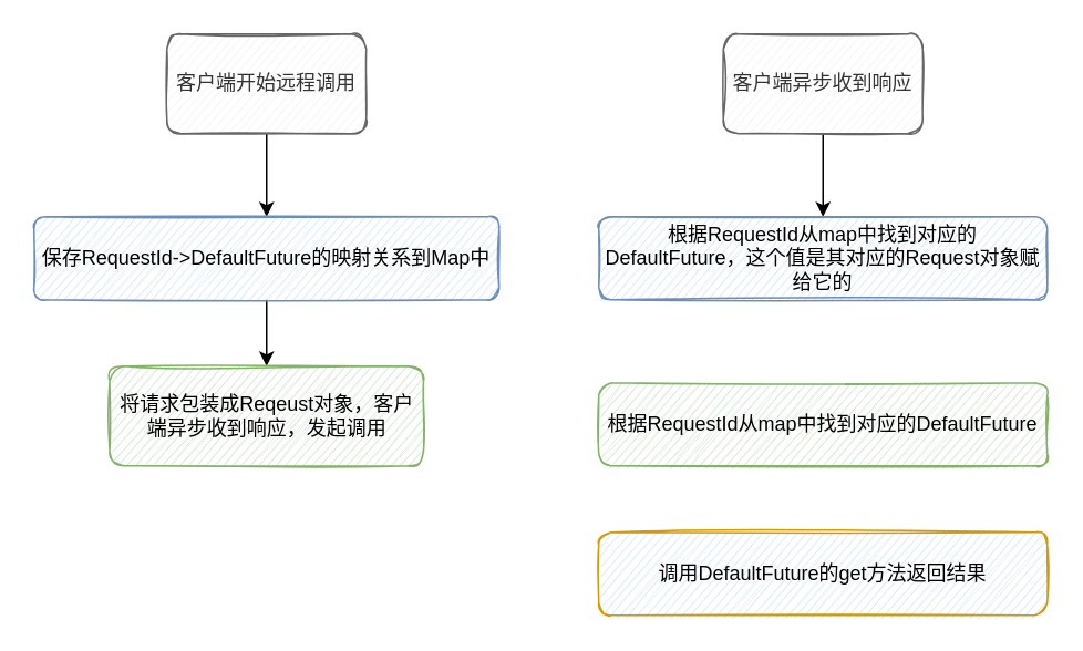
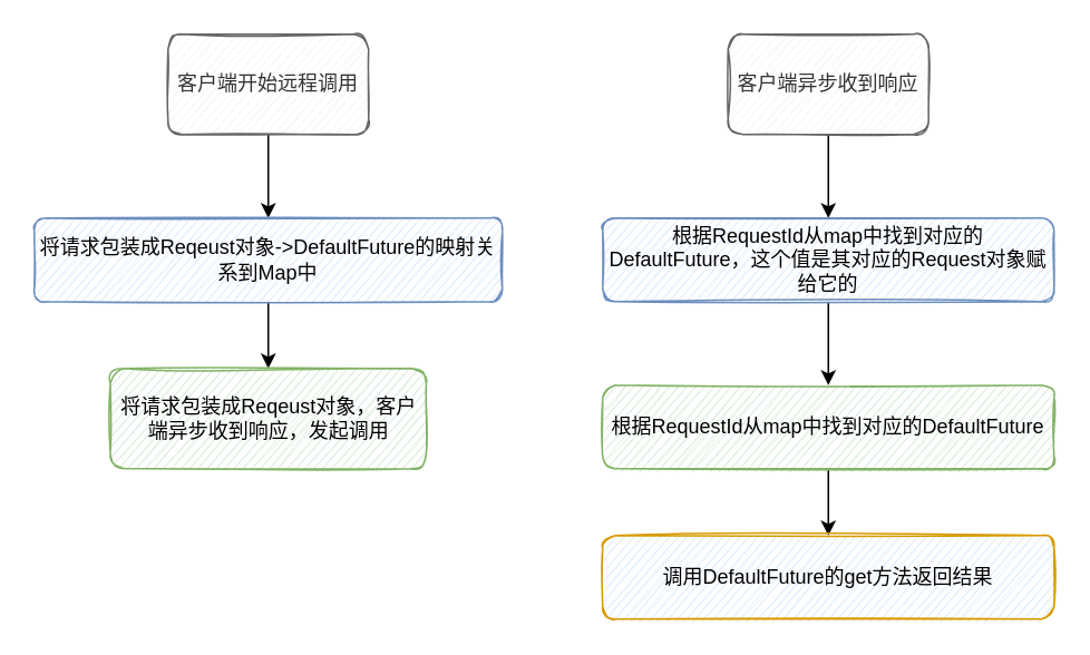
  <mxCell id="0" />
  <mxCell id="1" parent="0" />
  <mxCell id="2" value="" style="edgeStyle=orthogonalEdgeStyle;rounded=0;orthogonalLoop=1;jettySize=auto;html=1;" edge="1" parent="1" source="3" target="5"><mxGeometry relative="1" as="geometry" /></mxCell>
  <mxCell id="3" value="客户端开始远程调用" style="rounded=1;whiteSpace=wrap;html=1;sketch=1;fillColor=#f5f5f5;strokeColor=#666666;fontColor=#333333;" vertex="1" parent="1"><mxGeometry x="100" y="20" width="120" height="60" as="geometry" /></mxCell>
  <mxCell id="4" value="" style="edgeStyle=orthogonalEdgeStyle;rounded=0;orthogonalLoop=1;jettySize=auto;html=1;" edge="1" parent="1" source="5" target="6"><mxGeometry relative="1" as="geometry" /></mxCell>
- <mxCell id="5" value="保存RequestId-&amp;gt;DefaultFuture的映射关系到Map中" style="rounded=1;whiteSpace=wrap;html=1;sketch=1;fillColor=#dae8fc;strokeColor=#6c8ebf;" vertex="1" parent="1"><mxGeometry x="20" y="130" width="280" height="50" as="geometry" /></mxCell>
+ <mxCell id="5" value="将请求包装成Reqeust对象-&amp;gt;DefaultFuture的映射关系到Map中" style="rounded=1;whiteSpace=wrap;html=1;sketch=1;fillColor=#dae8fc;strokeColor=#6c8ebf;" vertex="1" parent="1"><mxGeometry x="20" y="130" width="280" height="50" as="geometry" /></mxCell>
  <mxCell id="6" value="将请求包装成Reqeust对象，客户端异步收到响应，发起调用" style="rounded=1;whiteSpace=wrap;html=1;sketch=1;fillColor=#d5e8d4;strokeColor=#82b366;" vertex="1" parent="1"><mxGeometry x="65.5" y="220" width="189" height="60" as="geometry" /></mxCell>
  <mxCell id="7" value="" style="edgeStyle=orthogonalEdgeStyle;rounded=0;orthogonalLoop=1;jettySize=auto;html=1;" edge="1" parent="1" source="8" target="10"><mxGeometry relative="1" as="geometry" /></mxCell>
  <mxCell id="8" value="客户端异步收到响应" style="rounded=1;whiteSpace=wrap;html=1;sketch=1;fillColor=#f5f5f5;strokeColor=#666666;fontColor=#333333;" vertex="1" parent="1"><mxGeometry x="435" y="20" width="120" height="60" as="geometry" /></mxCell>
+ <mxCell id="9" value="" style="edgeStyle=orthogonalEdgeStyle;rounded=0;orthogonalLoop=1;jettySize=auto;html=1;" edge="1" parent="1" source="10" target="12"><mxGeometry relative="1" as="geometry" /></mxCell>
  <mxCell id="10" value="根据RequestId从map中找到对应的DefaultFuture，这个值是其对应的Request对象赋给它的" style="rounded=1;whiteSpace=wrap;html=1;sketch=1;fillColor=#dae8fc;strokeColor=#6c8ebf;" vertex="1" parent="1"><mxGeometry x="360" y="130" width="270" height="50" as="geometry" /></mxCell>
+ <mxCell id="11" value="" style="edgeStyle=orthogonalEdgeStyle;rounded=0;orthogonalLoop=1;jettySize=auto;html=1;" edge="1" parent="1" source="12" target="13"><mxGeometry relative="1" as="geometry" /></mxCell>
  <mxCell id="12" value="根据RequestId从map中找到对应的DefaultFuture" style="rounded=1;whiteSpace=wrap;html=1;sketch=1;fillColor=#d5e8d4;strokeColor=#82b366;" vertex="1" parent="1"><mxGeometry x="360" y="230" width="270" height="50" as="geometry" /></mxCell>
  <mxCell id="13" value="调用DefaultFuture的get方法返回结果" style="rounded=1;whiteSpace=wrap;html=1;sketch=1;fillColor=#dae8fc;strokeColor=#d79b00;" vertex="1" parent="1"><mxGeometry x="360" y="320" width="270" height="50" as="geometry" /></mxCell>
